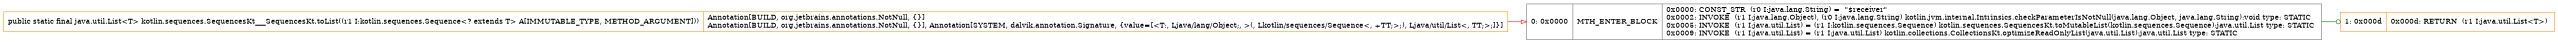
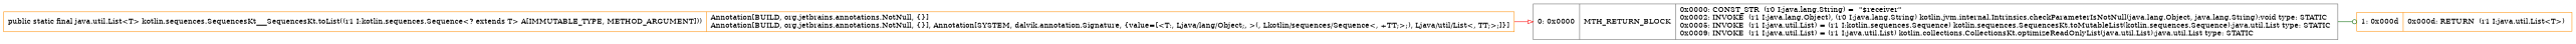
  digraph {
    rankdir=LR
    node [shape=record color=darkorange]
    edge [style=solid]
-   n1 [label="{0\:\ 0x0000|MTH_ENTER_BLOCK\l|0x0000: CONST_STR  (r0 I:java.lang.String) =  \"$receiver\" \l0x0002: INVOKE  (r1 I:java.lang.Object), (r0 I:java.lang.String) kotlin.jvm.internal.Intrinsics.checkParameterIsNotNull(java.lang.Object, java.lang.String):void type: STATIC \l0x0005: INVOKE  (r1 I:java.util.List) = (r1 I:kotlin.sequences.Sequence) kotlin.sequences.SequencesKt.toMutableList(kotlin.sequences.Sequence):java.util.List type: STATIC \l0x0009: INVOKE  (r1 I:java.util.List) = (r1 I:java.util.List) kotlin.collections.CollectionsKt.optimizeReadOnlyList(java.util.List):java.util.List type: STATIC \l}" color=gray40]
+   n1 [label="{0\:\ 0x0000|MTH_RETURN_BLOCK\l|0x0000: CONST_STR  (r0 I:java.lang.String) =  \"$receiver\" \l0x0002: INVOKE  (r1 I:java.lang.Object), (r0 I:java.lang.String) kotlin.jvm.internal.Intrinsics.checkParameterIsNotNull(java.lang.Object, java.lang.String):void type: STATIC \l0x0005: INVOKE  (r1 I:java.util.List) = (r1 I:kotlin.sequences.Sequence) kotlin.sequences.SequencesKt.toMutableList(kotlin.sequences.Sequence):java.util.List type: STATIC \l0x0009: INVOKE  (r1 I:java.util.List) = (r1 I:java.util.List) kotlin.collections.CollectionsKt.optimizeReadOnlyList(java.util.List):java.util.List type: STATIC \l}" color=gray40]
    n2 [label="{1\:\ 0x000d|0x000d: RETURN  (r1 I:java.util.List\<T\>) \l}"]
    n3 [label="{public static final java.util.List\<T\> kotlin.sequences.SequencesKt___SequencesKt.toList((r1 I:kotlin.sequences.Sequence\<? extends T\> A[IMMUTABLE_TYPE, METHOD_ARGUMENT]))  | Annotation[BUILD, org.jetbrains.annotations.NotNull, \{\}]\lAnnotation[BUILD, org.jetbrains.annotations.NotNull, \{\}], Annotation[SYSTEM, dalvik.annotation.Signature, \{value=[\<T:, Ljava\/lang\/Object;, \>(, Lkotlin\/sequences\/Sequence\<, +TT;\>;), Ljava\/util\/List\<, TT;\>;]\}]\l}"]
    n1 -> n2 [color=darkgreen arrowhead=odot]
    n3 -> n1 [color=red arrowhead=onormal]
  }
